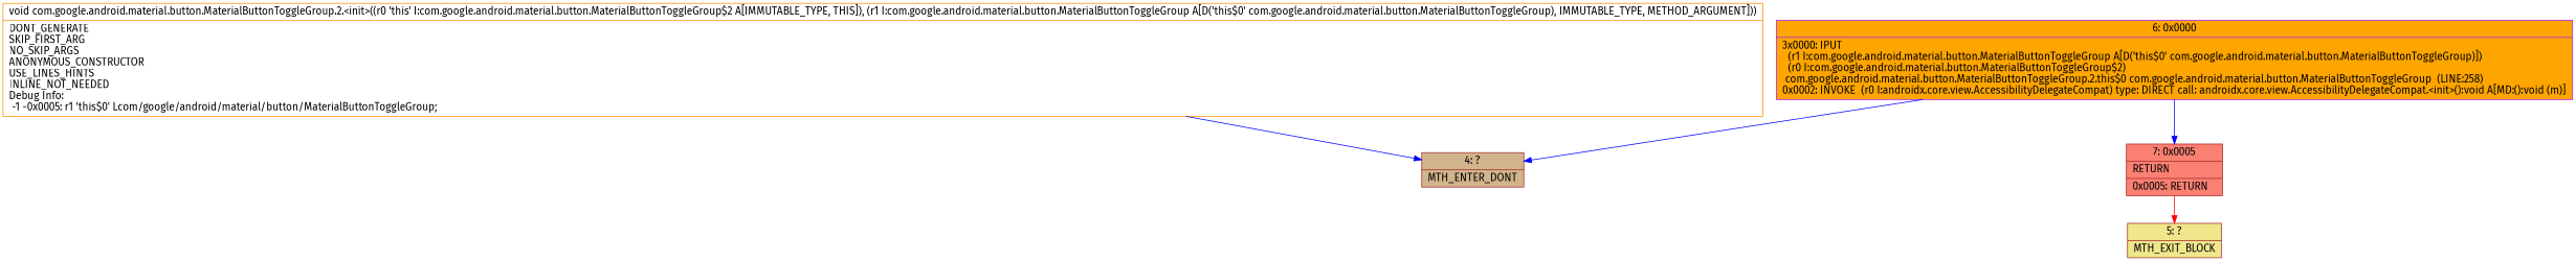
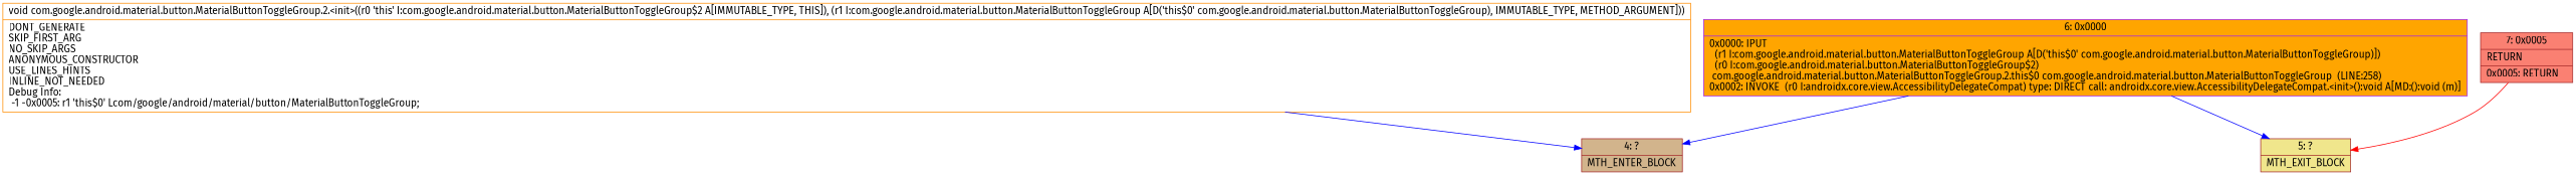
  digraph {
    fontname="Fira Sans"
    node [color=brown fontname="Fira Sans" shape=record style=filled]
    edge [color=blue fontname="Fira Sans"]
-   n1 [fillcolor=tan label="{4\:\ ?|MTH_ENTER_DONT\l}"]
-   n2 [color=purple fillcolor=orange label="{6\:\ 0x0000|3x0000: IPUT  \l  (r1 I:com.google.android.material.button.MaterialButtonToggleGroup A[D('this$0' com.google.android.material.button.MaterialButtonToggleGroup)])\l  (r0 I:com.google.android.material.button.MaterialButtonToggleGroup$2)\l com.google.android.material.button.MaterialButtonToggleGroup.2.this$0 com.google.android.material.button.MaterialButtonToggleGroup  (LINE:258)\l0x0002: INVOKE  (r0 I:androidx.core.view.AccessibilityDelegateCompat) type: DIRECT call: androidx.core.view.AccessibilityDelegateCompat.\<init\>():void A[MD:():void (m)]\l}"]
+   n1 [fillcolor=tan label="{4\:\ ?|MTH_ENTER_BLOCK\l}"]
+   n2 [color=purple fillcolor=orange label="{6\:\ 0x0000|0x0000: IPUT  \l  (r1 I:com.google.android.material.button.MaterialButtonToggleGroup A[D('this$0' com.google.android.material.button.MaterialButtonToggleGroup)])\l  (r0 I:com.google.android.material.button.MaterialButtonToggleGroup$2)\l com.google.android.material.button.MaterialButtonToggleGroup.2.this$0 com.google.android.material.button.MaterialButtonToggleGroup  (LINE:258)\l0x0002: INVOKE  (r0 I:androidx.core.view.AccessibilityDelegateCompat) type: DIRECT call: androidx.core.view.AccessibilityDelegateCompat.\<init\>():void A[MD:():void (m)]\l}"]
    n3 [fillcolor=salmon label="{7\:\ 0x0005|RETURN\l|0x0005: RETURN   \l}"]
    n4 [fillcolor=khaki label="{5\:\ ?|MTH_EXIT_BLOCK\l}"]
    n5 [color=darkorange fillcolor=white label="{void com.google.android.material.button.MaterialButtonToggleGroup.2.\<init\>((r0 'this' I:com.google.android.material.button.MaterialButtonToggleGroup$2 A[IMMUTABLE_TYPE, THIS]), (r1 I:com.google.android.material.button.MaterialButtonToggleGroup A[D('this$0' com.google.android.material.button.MaterialButtonToggleGroup), IMMUTABLE_TYPE, METHOD_ARGUMENT]))  | DONT_GENERATE\lSKIP_FIRST_ARG\lNO_SKIP_ARGS\lANONYMOUS_CONSTRUCTOR\lUSE_LINES_HINTS\lINLINE_NOT_NEEDED\lDebug Info:\l  \-1 \-0x0005: r1 'this$0' Lcom\/google\/android\/material\/button\/MaterialButtonToggleGroup;\l}"]
    n2 -> n1
-   n2 -> n3
+   n2 -> n4
    n3 -> n4 [color=red]
    n5 -> n1
  }
